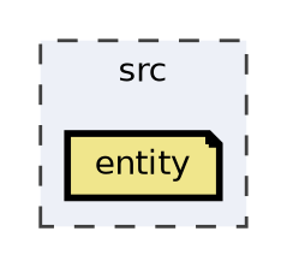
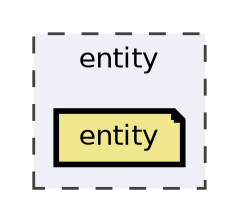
  digraph {
    compound=true
    rankdir=LR
    fontname="DejaVu Sans"
    n1 [color=black fillcolor=khaki fontname="DejaVu Sans" fontsize=10 height=0.2 label=entity shape=note style="filled,bold" width=0.4]
    subgraph cluster_1 {
      bgcolor="#edf0f7"
      fontsize=10
-     label=src
+     label=entity
      pencolor=grey25
      style="filled,dashed"
      n1
    }
  }
